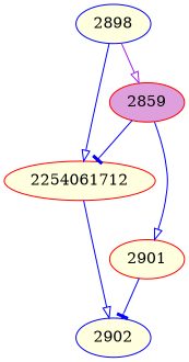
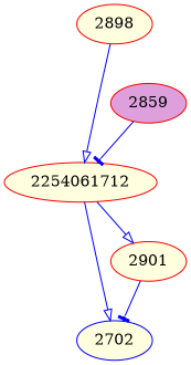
  strict digraph {
    fontname="DejaVu Serif"
    node [color=red fillcolor=lightyellow fontname="DejaVu Serif" style=filled]
    edge [arrowhead=onormal color=blue fontname="DejaVu Serif"]
    2254061712
    2901
-   2902 [color=blue]
-   2898 [color=blue]
+   2902 [color=blue label=2702]
+   2898
    n5 [fillcolor=plum label=2859]
-   n5 -> 2901
+   2254061712 -> 2901
    2254061712 -> 2902
    2901 -> 2902 [arrowhead=tee]
    2898 -> 2254061712
-   2898 -> n5 [color=purple]
    n5 -> 2254061712 [arrowhead=tee]
  }
